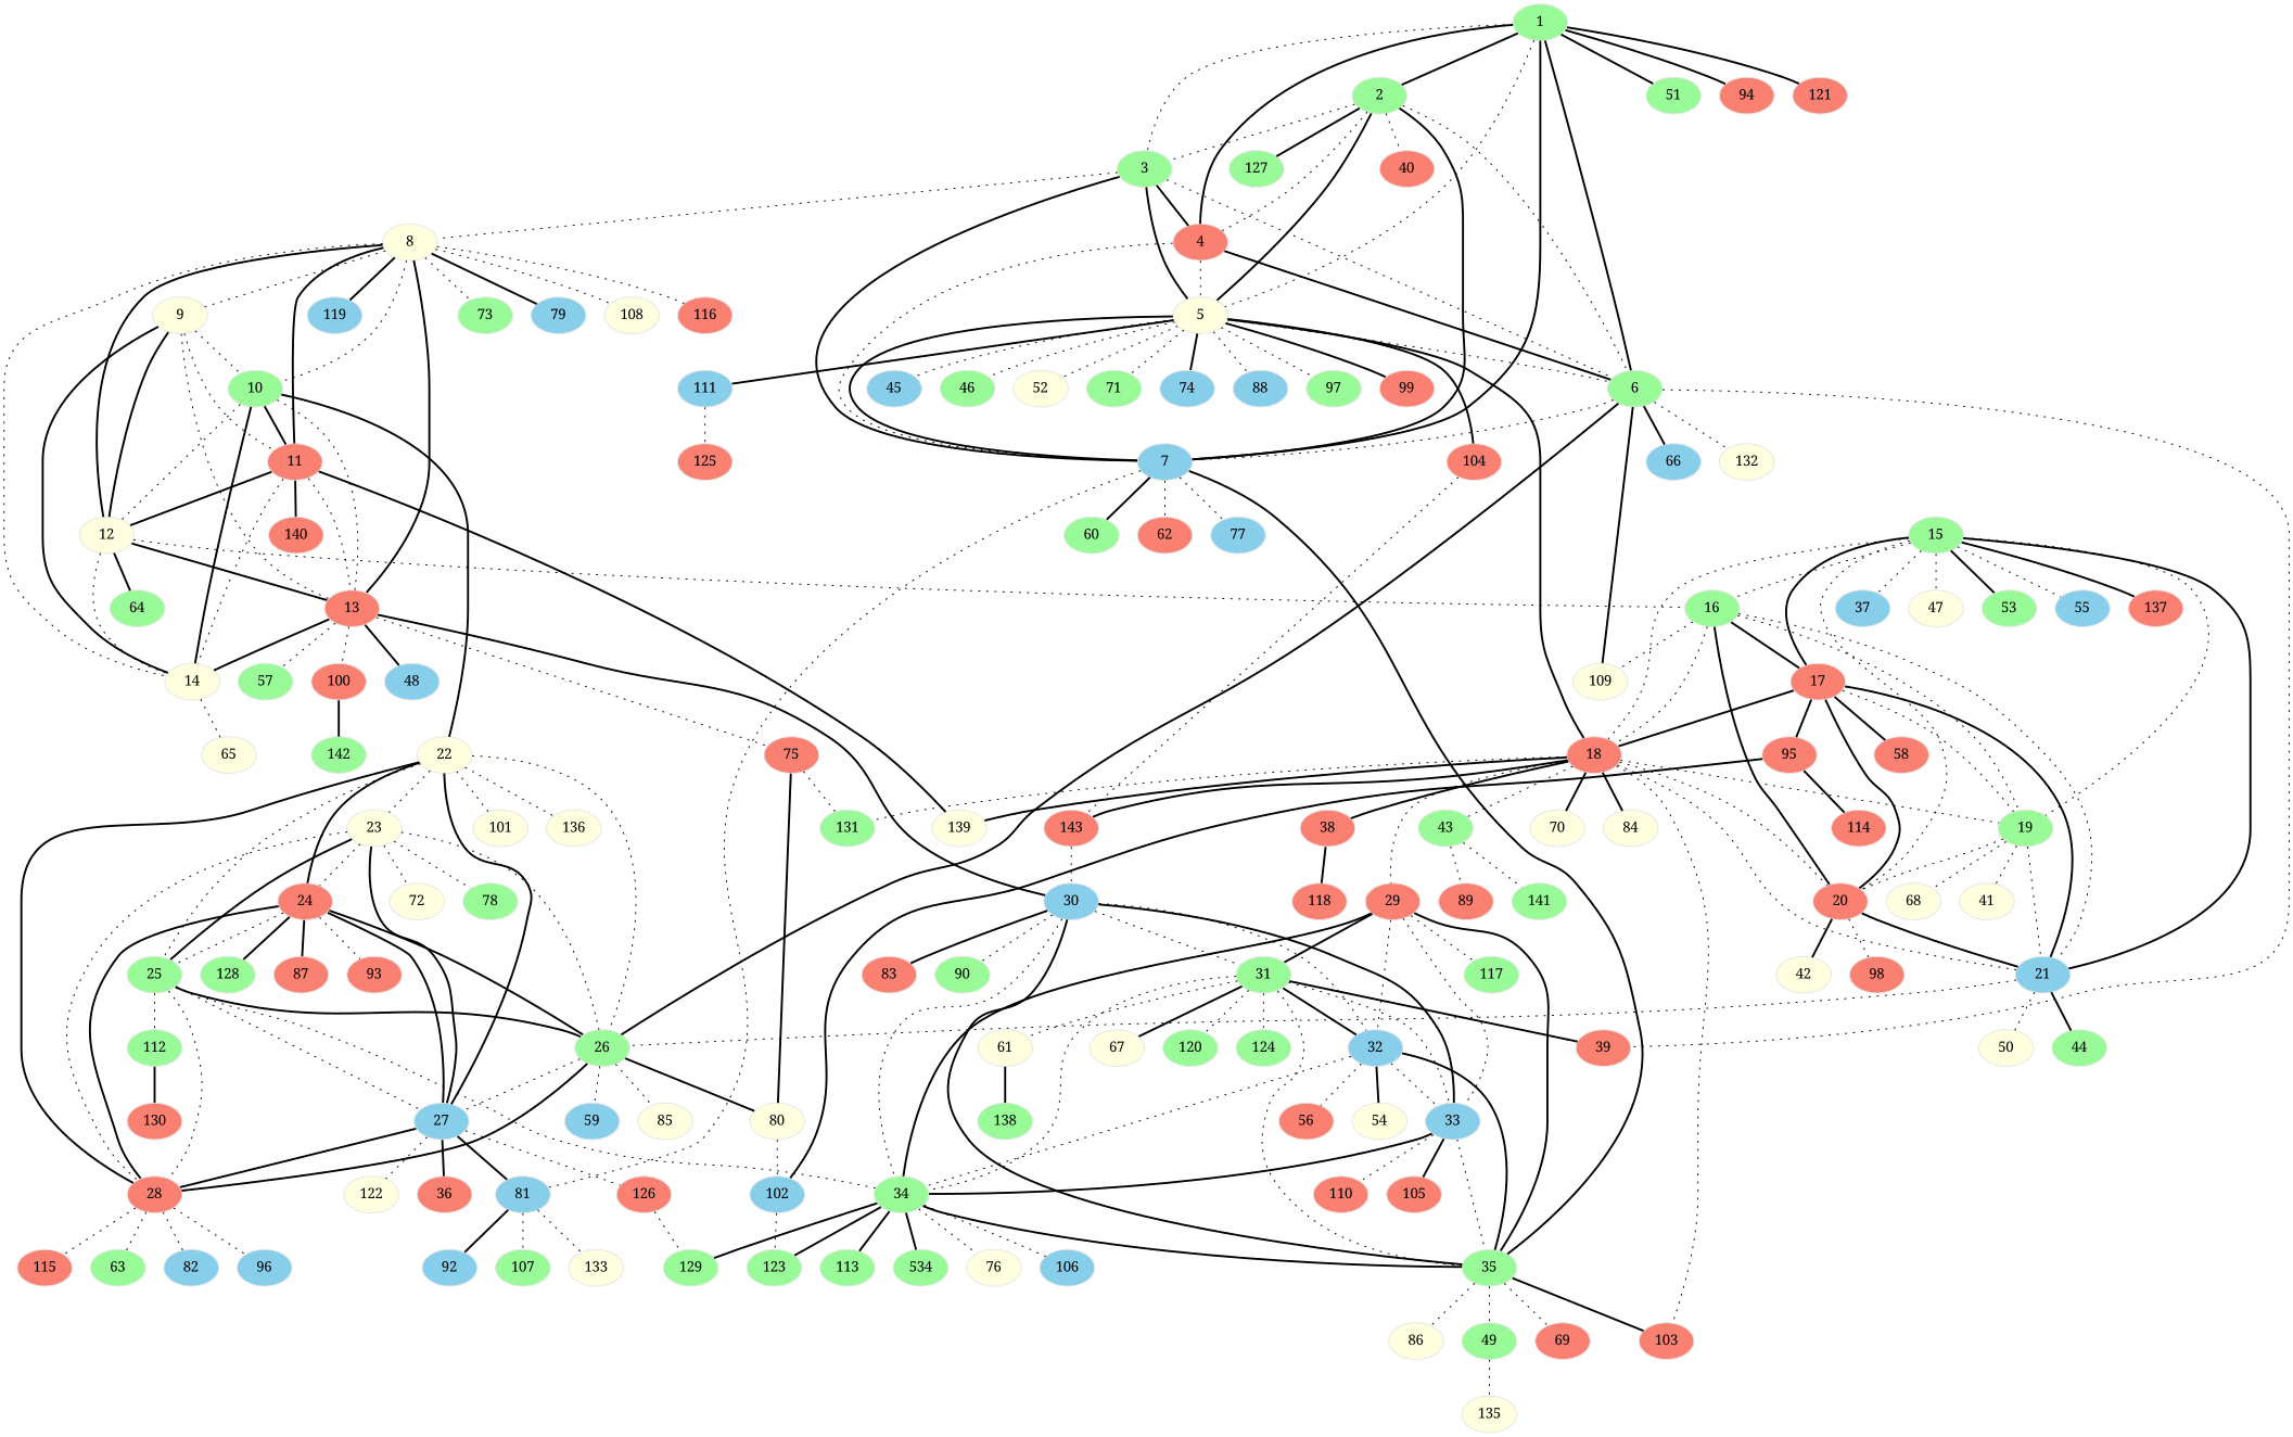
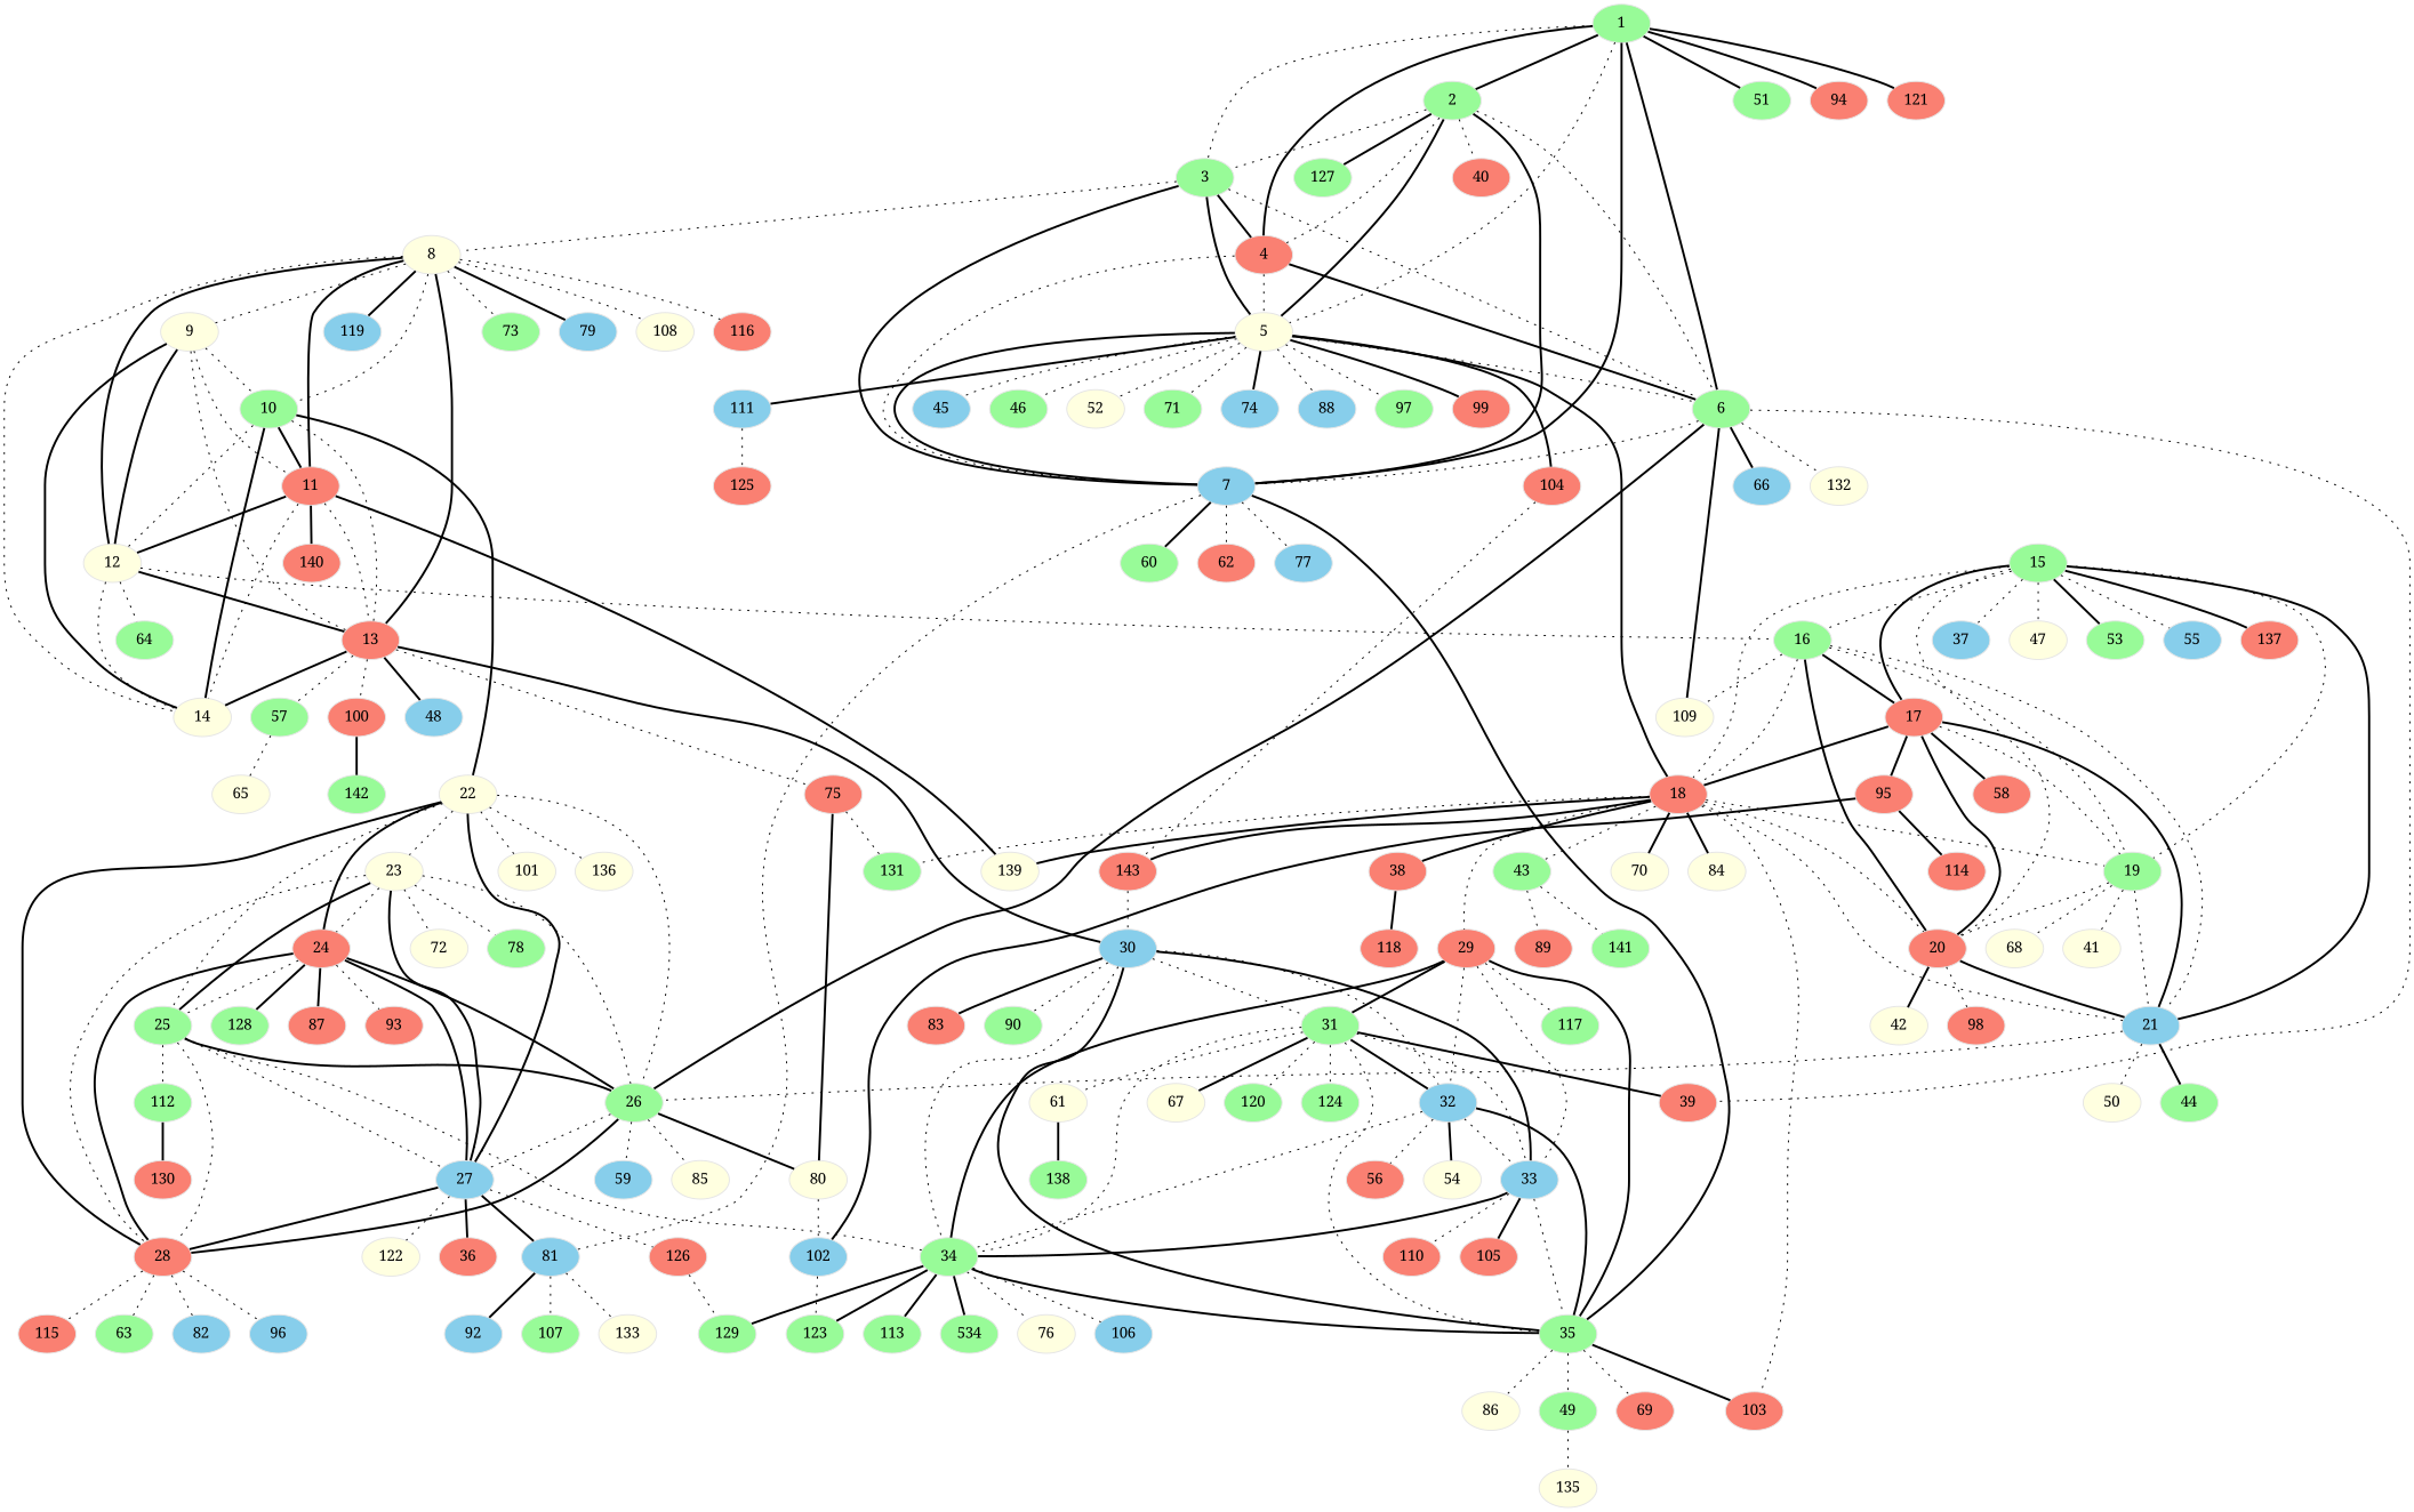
  graph {
    fontname="Noto Serif"
    node [color=gray90 fillcolor=palegreen fontname="Noto Serif" style=filled]
    edge [fontname="Noto Serif" style=dotted]
    1
    2
    3
    4 [fillcolor=salmon]
    5 [fillcolor=lightyellow]
    6
    7 [fillcolor=skyblue]
    51
    94 [fillcolor=salmon]
    121 [fillcolor=salmon]
    40 [fillcolor=salmon]
    127
    8 [fillcolor=lightyellow]
    18 [fillcolor=salmon]
    45 [fillcolor=skyblue]
    46
    52 [fillcolor=lightyellow]
    71
    74 [fillcolor=skyblue]
    88 [fillcolor=skyblue]
    97
    99 [fillcolor=salmon]
    104 [fillcolor=salmon]
    111 [fillcolor=skyblue]
    26
    39 [fillcolor=salmon]
    66 [fillcolor=skyblue]
    109 [fillcolor=lightyellow]
    132 [fillcolor=lightyellow]
    35
    60
    62 [fillcolor=salmon]
    77 [fillcolor=skyblue]
    81 [fillcolor=skyblue]
    9 [fillcolor=lightyellow]
    10
    11 [fillcolor=salmon]
    12 [fillcolor=lightyellow]
    13 [fillcolor=salmon]
    14 [fillcolor=lightyellow]
    73
    79 [fillcolor=skyblue]
    108 [fillcolor=lightyellow]
    116 [fillcolor=salmon]
    119 [fillcolor=skyblue]
    139 [fillcolor=lightyellow]
    19
    20 [fillcolor=salmon]
    21 [fillcolor=skyblue]
    29 [fillcolor=salmon]
    38 [fillcolor=salmon]
    43
    70 [fillcolor=lightyellow]
    84 [fillcolor=lightyellow]
    103 [fillcolor=salmon]
    131
    143 [fillcolor=salmon]
    125 [fillcolor=salmon]
    27 [fillcolor=skyblue]
    28 [fillcolor=salmon]
    59 [fillcolor=skyblue]
    80 [fillcolor=lightyellow]
    85 [fillcolor=lightyellow]
    49
    69 [fillcolor=salmon]
    86 [fillcolor=lightyellow]
    92 [fillcolor=skyblue]
    107
    133 [fillcolor=lightyellow]
    22 [fillcolor=lightyellow]
    140 [fillcolor=salmon]
    16
    64
    30 [fillcolor=skyblue]
    48 [fillcolor=skyblue]
    57
    75 [fillcolor=salmon]
    100 [fillcolor=salmon]
    65 [fillcolor=lightyellow]
    23 [fillcolor=lightyellow]
    24 [fillcolor=salmon]
    25
    101 [fillcolor=lightyellow]
    136 [fillcolor=lightyellow]
    17 [fillcolor=salmon]
    34
    31
    32 [fillcolor=skyblue]
    33 [fillcolor=skyblue]
    83 [fillcolor=salmon]
    90
    142
    15
    37 [fillcolor=skyblue]
    47 [fillcolor=lightyellow]
    53
    55 [fillcolor=skyblue]
    137 [fillcolor=salmon]
    58 [fillcolor=salmon]
    95 [fillcolor=salmon]
    41 [fillcolor=lightyellow]
    68 [fillcolor=lightyellow]
    42 [fillcolor=lightyellow]
    98 [fillcolor=salmon]
    44
    50 [fillcolor=lightyellow]
    102 [fillcolor=skyblue]
    114 [fillcolor=salmon]
    117
    118 [fillcolor=salmon]
    89 [fillcolor=salmon]
    141
    72 [fillcolor=lightyellow]
    78
    87 [fillcolor=salmon]
    93 [fillcolor=salmon]
    128
    112
    36 [fillcolor=salmon]
    122 [fillcolor=lightyellow]
    126 [fillcolor=salmon]
    63
    82 [fillcolor=skyblue]
    96 [fillcolor=skyblue]
    115 [fillcolor=salmon]
    76 [fillcolor=lightyellow]
    106 [fillcolor=skyblue]
    113
    123
    129
    n131 [label=534]
    130 [fillcolor=salmon]
    61 [fillcolor=lightyellow]
    67 [fillcolor=lightyellow]
    120
    124
    54 [fillcolor=lightyellow]
    56 [fillcolor=salmon]
    105 [fillcolor=salmon]
    110 [fillcolor=salmon]
    138
    135 [fillcolor=lightyellow]
    1 -- 2 [style=bold]
    1 -- 3
    1 -- 4 [style=bold]
    1 -- 5
    1 -- 6 [style=bold]
    1 -- 7 [style=bold]
    1 -- 51 [style=bold]
    1 -- 94 [style=bold]
    1 -- 121 [style=bold]
    2 -- 3
    2 -- 4
    2 -- 5 [style=bold]
    2 -- 6
    2 -- 7 [style=bold]
    2 -- 40
    2 -- 127 [style=bold]
    3 -- 4 [style=bold]
    3 -- 5 [style=bold]
    3 -- 6
    3 -- 7 [style=bold]
    3 -- 8
    4 -- 5
    4 -- 6 [style=bold]
    4 -- 7
    5 -- 6
    5 -- 7 [style=bold]
    5 -- 18 [style=bold]
    5 -- 45
    5 -- 46
    5 -- 52
    5 -- 71
    5 -- 74 [style=bold]
    5 -- 88
    5 -- 97
    5 -- 99 [style=bold]
    5 -- 104 [style=bold]
    5 -- 111 [style=bold]
    6 -- 7
    6 -- 26 [style=bold]
    6 -- 39
    6 -- 66 [style=bold]
    6 -- 109 [style=bold]
    6 -- 132
    7 -- 35 [style=bold]
    7 -- 60 [style=bold]
    7 -- 62
    7 -- 77
    7 -- 81
    8 -- 9
    8 -- 10
    8 -- 11 [style=bold]
    8 -- 12 [style=bold]
    8 -- 13 [style=bold]
    8 -- 14
    8 -- 73
    8 -- 79 [style=bold]
    8 -- 108
    8 -- 116
    8 -- 119 [style=bold]
    18 -- 139 [style=bold]
    18 -- 19
    18 -- 20
    18 -- 21
    18 -- 29
    18 -- 38 [style=bold]
    18 -- 43
    18 -- 70 [style=bold]
    18 -- 84 [style=bold]
    18 -- 103
    18 -- 131
    18 -- 143 [style=bold]
    104 -- 143
    111 -- 125
    26 -- 27
    26 -- 28 [style=bold]
    26 -- 59
    26 -- 80 [style=bold]
    26 -- 85
    35 -- 103 [style=bold]
    35 -- 49
    35 -- 69
    35 -- 86
    81 -- 92 [style=bold]
    81 -- 107
    81 -- 133
    9 -- 10
    9 -- 11
    9 -- 12 [style=bold]
    9 -- 13
    9 -- 14 [style=bold]
    10 -- 11 [style=bold]
    10 -- 12
    10 -- 13
    10 -- 14 [style=bold]
    10 -- 22 [style=bold]
    11 -- 12 [style=bold]
    11 -- 13
    11 -- 14
    11 -- 139 [style=bold]
    11 -- 140 [style=bold]
    12 -- 13 [style=bold]
    12 -- 14
    12 -- 16
-   12 -- 64 [style=bold]
+   12 -- 64
    13 -- 14 [style=bold]
    13 -- 30 [style=bold]
    13 -- 48 [style=bold]
    13 -- 57
    13 -- 75
    13 -- 100
-   14 -- 65
+   57 -- 65
    19 -- 20
    19 -- 21
    19 -- 41
    19 -- 68
    20 -- 21 [style=bold]
    20 -- 42 [style=bold]
    20 -- 98
    21 -- 26
    21 -- 44 [style=bold]
    21 -- 50
    29 -- 35 [style=bold]
    29 -- 34 [style=bold]
    29 -- 31 [style=bold]
    29 -- 32
    29 -- 33
    29 -- 117
    38 -- 118 [style=bold]
    43 -- 89
    43 -- 141
    143 -- 30
    27 -- 81 [style=bold]
    27 -- 28 [style=bold]
    27 -- 36 [style=bold]
    27 -- 122
    27 -- 126
    28 -- 63
    28 -- 82
    28 -- 96
    28 -- 115
    80 -- 102
    49 -- 135
    22 -- 26
    22 -- 27 [style=bold]
    22 -- 28 [style=bold]
    22 -- 23
    22 -- 24 [style=bold]
    22 -- 25
    22 -- 101
    22 -- 136
    16 -- 18
    16 -- 109
    16 -- 19
    16 -- 20 [style=bold]
    16 -- 21
    16 -- 17 [style=bold]
    30 -- 35 [style=bold]
    30 -- 34
    30 -- 31
    30 -- 32
    30 -- 33 [style=bold]
    30 -- 83 [style=bold]
    30 -- 90
    75 -- 131
    75 -- 80 [style=bold]
    100 -- 142 [style=bold]
    23 -- 26
    23 -- 27 [style=bold]
    23 -- 28
    23 -- 24
    23 -- 25 [style=bold]
    23 -- 72
    23 -- 78
    24 -- 26 [style=bold]
    24 -- 27 [style=bold]
    24 -- 28 [style=bold]
    24 -- 25
    24 -- 87 [style=bold]
    24 -- 93
    24 -- 128 [style=bold]
    25 -- 26 [style=bold]
    25 -- 27
    25 -- 28
    25 -- 34
    25 -- 112
    17 -- 18 [style=bold]
    17 -- 19
    17 -- 20 [style=bold]
    17 -- 21 [style=bold]
    17 -- 58 [style=bold]
    17 -- 95 [style=bold]
    34 -- 35 [style=bold]
    34 -- 76
    34 -- 106
    34 -- 113 [style=bold]
    34 -- 123 [style=bold]
    34 -- 129 [style=bold]
    34 -- n131 [style=bold]
    31 -- 39 [style=bold]
    31 -- 35
    31 -- 34
    31 -- 32 [style=bold]
    31 -- 33
    31 -- 61
    31 -- 67 [style=bold]
    31 -- 120
    31 -- 124
    32 -- 35 [style=bold]
    32 -- 34
    32 -- 33
    32 -- 54 [style=bold]
    32 -- 56
    33 -- 35
    33 -- 34 [style=bold]
    33 -- 105 [style=bold]
    33 -- 110
    15 -- 18
    15 -- 19
    15 -- 20
    15 -- 21 [style=bold]
    15 -- 16
    15 -- 17 [style=bold]
    15 -- 37
    15 -- 47
    15 -- 53 [style=bold]
    15 -- 55
    15 -- 137 [style=bold]
    95 -- 102 [style=bold]
    95 -- 114 [style=bold]
    102 -- 123
    112 -- 130 [style=bold]
    126 -- 129
    61 -- 138 [style=bold]
  }
